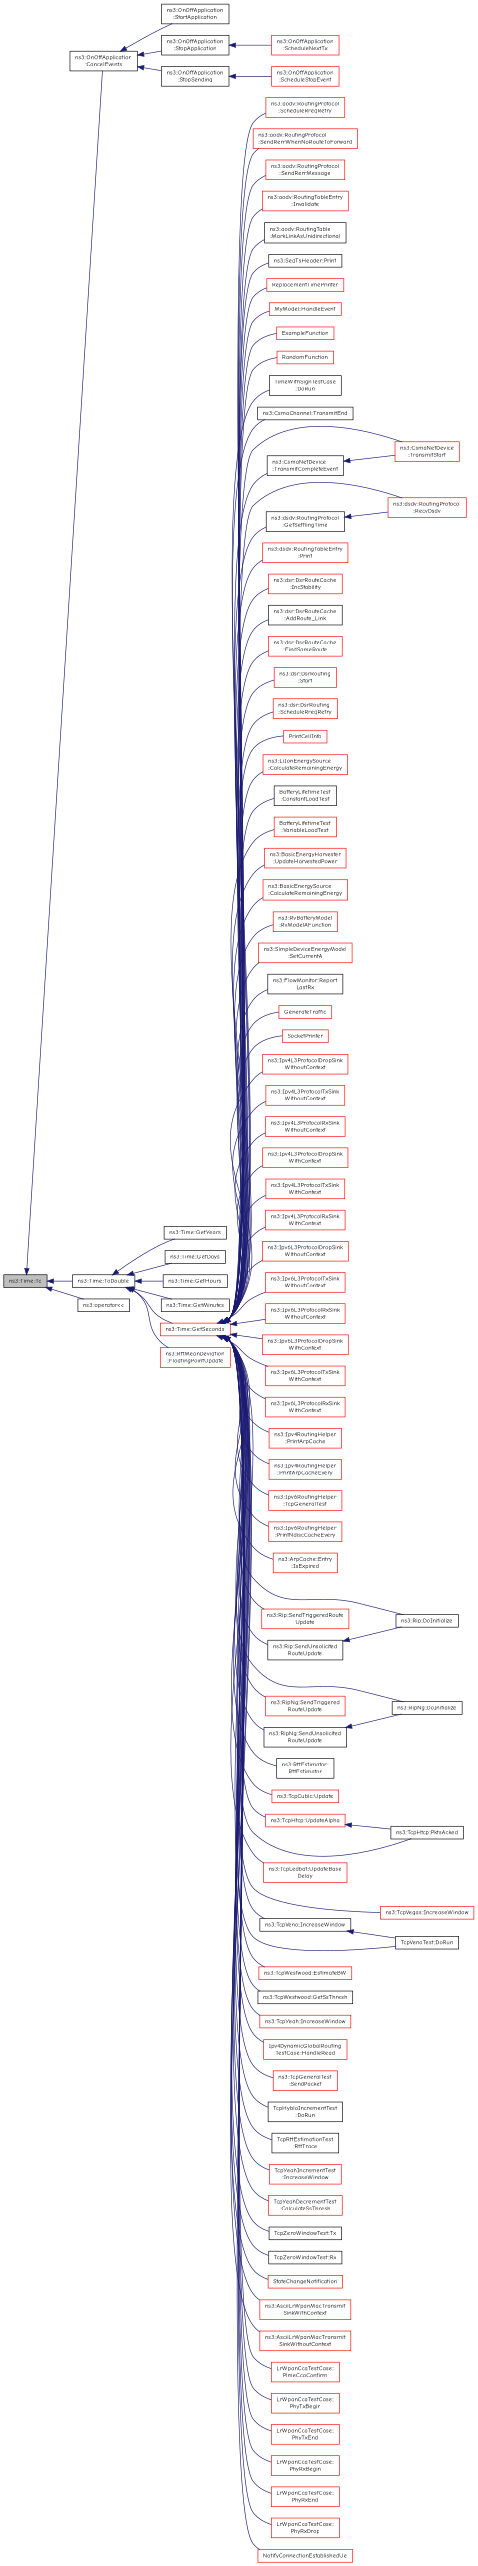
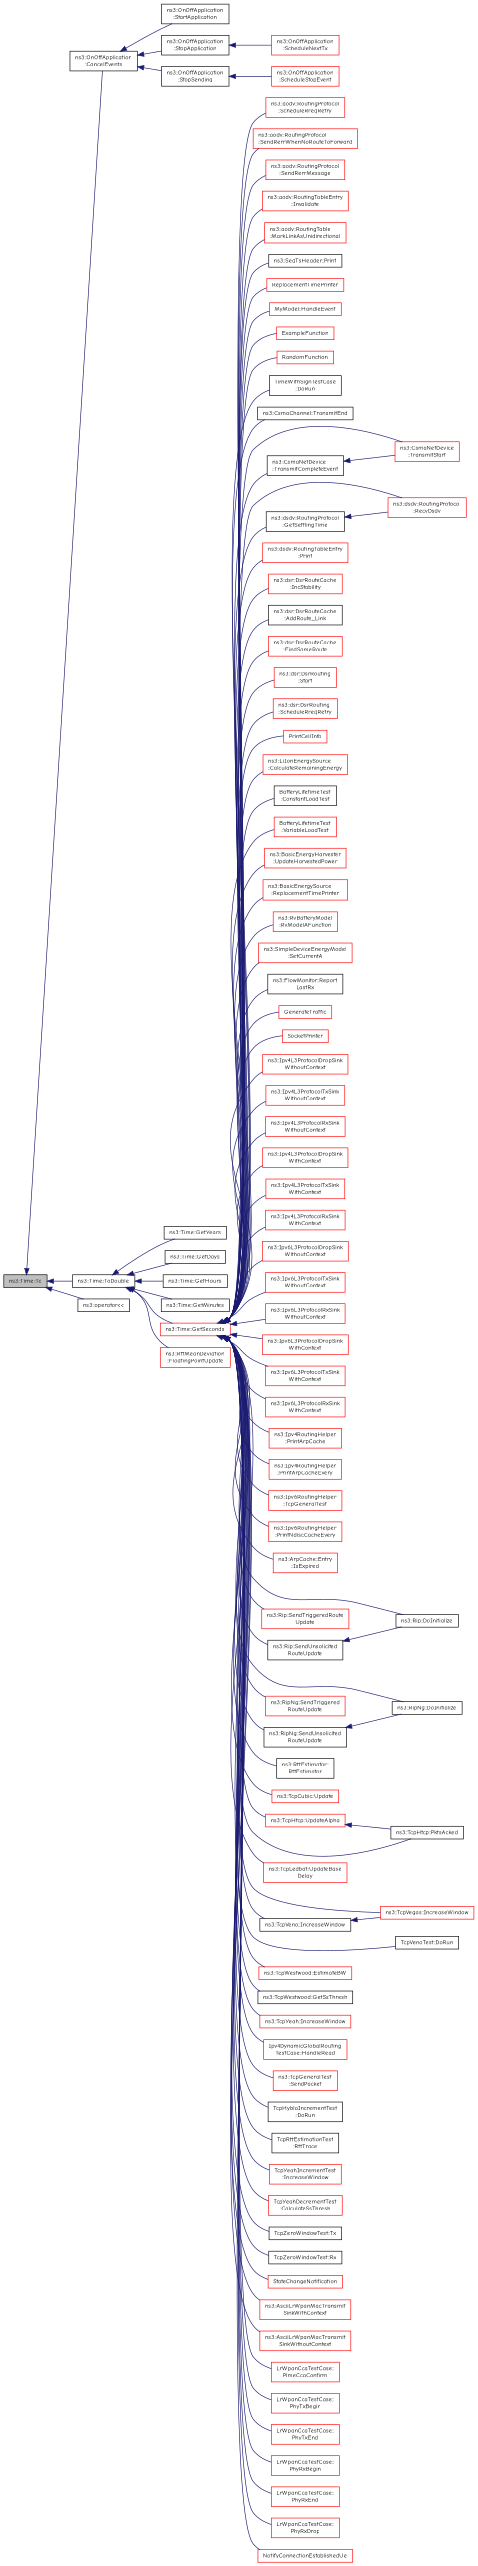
  digraph {
    fontname="Comic Neue"
    rankdir=LR
    node [color=red fillcolor=white fontname="Comic Neue" fontsize=10 shape=record style=filled]
    edge [color=midnightblue dir=back fontname="Comic Neue" fontsize=10 labelfontname=Helvetica labelfontsize=10 style=solid]
    n1 [color=black fillcolor=grey75 fontcolor=black height=0.2 label="ns3::Time::To" width=0.4]
    n2 [color=black height=0.2 label="ns3::OnOffApplication\l::CancelEvents" width=0.4]
    n3 [color=black height=0.2 label="ns3::Time::ToDouble" width=0.4]
    n4 [color=black height=0.2 label="ns3::operator\<\<" width=0.4]
    n5 [color=black height=0.2 label="ns3::OnOffApplication\l::StartApplication" width=0.4]
    n6 [color=black height=0.2 label="ns3::OnOffApplication\l::StopApplication" width=0.4]
    n7 [color=black height=0.2 label="ns3::OnOffApplication\l::StopSending" width=0.4]
    n8 [color=black height=0.2 label="ns3::Time::GetYears" width=0.4]
    n9 [color=black height=0.2 label="ns3::Time::GetDays" width=0.4]
    n10 [color=black height=0.2 label="ns3::Time::GetHours" width=0.4]
    n11 [color=black height=0.2 label="ns3::Time::GetMinutes" width=0.4]
    n12 [height=0.2 label="ns3::Time::GetSeconds" width=0.4]
    n13 [height=0.2 label="ns3::RttMeanDeviation\l::FloatingPointUpdate" width=0.4]
    n14 [height=0.2 label="ns3::OnOffApplication\l::ScheduleNextTx" width=0.4]
    n15 [height=0.2 label="ns3::OnOffApplication\l::ScheduleStopEvent" width=0.4]
    n16 [height=0.2 label="ns3::aodv::RoutingProtocol\l::ScheduleRreqRetry" width=0.4]
    n17 [height=0.2 label="ns3::aodv::RoutingProtocol\l::SendRerrWhenNoRouteToForward" width=0.4]
    n18 [height=0.2 label="ns3::aodv::RoutingProtocol\l::SendRerrMessage" width=0.4]
    n19 [height=0.2 label="ns3::aodv::RoutingTableEntry\l::Invalidate" width=0.4]
-   n20 [color=black height=0.2 label="ns3::aodv::RoutingTable\l::MarkLinkAsUnidirectional" width=0.4]
+   n20 [height=0.2 label="ns3::aodv::RoutingTable\l::MarkLinkAsUnidirectional" width=0.4]
    n21 [color=black height=0.2 label="ns3::SeqTsHeader::Print" width=0.4]
    n22 [height=0.2 label=ReplacementTimePrinter width=0.4]
    n23 [height=0.2 label="MyModel::HandleEvent" width=0.4]
    n24 [height=0.2 label=ExampleFunction width=0.4]
    n25 [height=0.2 label=RandomFunction width=0.4]
    n26 [color=black height=0.2 label="TimeWithSignTestCase\l::DoRun" width=0.4]
    n27 [color=black height=0.2 label="ns3::CsmaChannel::TransmitEnd" width=0.4]
    n28 [height=0.2 label="ns3::CsmaNetDevice\l::TransmitStart" width=0.4]
    n29 [color=black height=0.2 label="ns3::CsmaNetDevice\l::TransmitCompleteEvent" width=0.4]
    n30 [height=0.2 label="ns3::dsdv::RoutingProtocol\l::RecvDsdv" width=0.4]
    n31 [color=black height=0.2 label="ns3::dsdv::RoutingProtocol\l::GetSettlingTime" width=0.4]
    n32 [height=0.2 label="ns3::dsdv::RoutingTableEntry\l::Print" width=0.4]
    n33 [height=0.2 label="ns3::dsr::DsrRouteCache\l::IncStability" width=0.4]
    n34 [color=black height=0.2 label="ns3::dsr::DsrRouteCache\l::AddRoute_Link" width=0.4]
    n35 [height=0.2 label="ns3::dsr::DsrRouteCache\l::FindSameRoute" width=0.4]
    n36 [height=0.2 label="ns3::dsr::DsrRouting\l::Start" width=0.4]
    n37 [height=0.2 label="ns3::dsr::DsrRouting\l::ScheduleRreqRetry" width=0.4]
    n38 [height=0.2 label=PrintCellInfo width=0.4]
    n39 [height=0.2 label="ns3::LiIonEnergySource\l::CalculateRemainingEnergy" width=0.4]
    n40 [color=black height=0.2 label="BatteryLifetimeTest\l::ConstantLoadTest" width=0.4]
    n41 [height=0.2 label="BatteryLifetimeTest\l::VariableLoadTest" width=0.4]
    n42 [height=0.2 label="ns3::BasicEnergyHarvester\l::UpdateHarvestedPower" width=0.4]
-   n43 [height=0.2 label="ns3::BasicEnergySource\l::CalculateRemainingEnergy" width=0.4]
+   n43 [height=0.2 label="ns3::BasicEnergySource\l::ReplacementTimePrinter" width=0.4]
    n44 [height=0.2 label="ns3::RvBatteryModel\l::RvModelAFunction" width=0.4]
    n45 [height=0.2 label="ns3::SimpleDeviceEnergyModel\l::SetCurrentA" width=0.4]
    n46 [color=black height=0.2 label="ns3::FlowMonitor::Report\lLastRx" width=0.4]
    n47 [height=0.2 label=GenerateTraffic width=0.4]
    n48 [height=0.2 label=SocketPrinter width=0.4]
    n49 [height=0.2 label="ns3::Ipv4L3ProtocolDropSink\lWithoutContext" width=0.4]
    n50 [height=0.2 label="ns3::Ipv4L3ProtocolTxSink\lWithoutContext" width=0.4]
    n51 [height=0.2 label="ns3::Ipv4L3ProtocolRxSink\lWithoutContext" width=0.4]
    n52 [height=0.2 label="ns3::Ipv4L3ProtocolDropSink\lWithContext" width=0.4]
    n53 [height=0.2 label="ns3::Ipv4L3ProtocolTxSink\lWithContext" width=0.4]
    n54 [height=0.2 label="ns3::Ipv4L3ProtocolRxSink\lWithContext" width=0.4]
    n55 [height=0.2 label="ns3::Ipv6L3ProtocolDropSink\lWithoutContext" width=0.4]
    n56 [height=0.2 label="ns3::Ipv6L3ProtocolTxSink\lWithoutContext" width=0.4]
    n57 [height=0.2 label="ns3::Ipv6L3ProtocolRxSink\lWithoutContext" width=0.4]
    n58 [height=0.2 label="ns3::Ipv6L3ProtocolDropSink\lWithContext" width=0.4]
    n59 [height=0.2 label="ns3::Ipv6L3ProtocolTxSink\lWithContext" width=0.4]
    n60 [height=0.2 label="ns3::Ipv6L3ProtocolRxSink\lWithContext" width=0.4]
    n61 [height=0.2 label="ns3::Ipv4RoutingHelper\l::PrintArpCache" width=0.4]
    n62 [height=0.2 label="ns3::Ipv4RoutingHelper\l::PrintArpCacheEvery" width=0.4]
    n63 [height=0.2 label="ns3::Ipv6RoutingHelper\l::TcpGeneralTest" width=0.4]
    n64 [height=0.2 label="ns3::Ipv6RoutingHelper\l::PrintNdiscCacheEvery" width=0.4]
    n65 [height=0.2 label="ns3::ArpCache::Entry\l::IsExpired" width=0.4]
    n66 [color=black height=0.2 label="ns3::Rip::DoInitialize" width=0.4]
    n67 [height=0.2 label="ns3::Rip::SendTriggeredRoute\lUpdate" width=0.4]
    n68 [color=black height=0.2 label="ns3::Rip::SendUnsolicited\lRouteUpdate" width=0.4]
    n69 [color=black height=0.2 label="ns3::RipNg::DoInitialize" width=0.4]
    n70 [height=0.2 label="ns3::RipNg::SendTriggered\lRouteUpdate" width=0.4]
    n71 [color=black height=0.2 label="ns3::RipNg::SendUnsolicited\lRouteUpdate" width=0.4]
    n72 [color=black height=0.2 label="ns3::RttEstimator::\lRttEstimator" width=0.4]
    n73 [height=0.2 label="ns3::TcpCubic::Update" width=0.4]
    n74 [height=0.2 label="ns3::TcpHtcp::UpdateAlpha" width=0.4]
    n75 [color=black height=0.2 label="ns3::TcpHtcp::PktsAcked" width=0.4]
    n76 [height=0.2 label="ns3::TcpLedbat::UpdateBase\lDelay" width=0.4]
    n77 [height=0.2 label="ns3::TcpVegas::IncreaseWindow" width=0.4]
    n78 [color=black height=0.2 label="ns3::TcpVeno::IncreaseWindow" width=0.4]
    n79 [color=black height=0.2 label="TcpVenoTest::DoRun" width=0.4]
    n80 [height=0.2 label="ns3::TcpWestwood::EstimateBW" width=0.4]
    n81 [color=black height=0.2 label="ns3::TcpWestwood::GetSsThresh" width=0.4]
    n82 [height=0.2 label="ns3::TcpYeah::IncreaseWindow" width=0.4]
    n83 [height=0.2 label="Ipv4DynamicGlobalRouting\lTestCase::HandleRead" width=0.4]
    n84 [height=0.2 label="ns3::TcpGeneralTest\l::SendPacket" width=0.4]
    n85 [color=black height=0.2 label="TcpHyblaIncrementTest\l::DoRun" width=0.4]
    n86 [color=black height=0.2 label="TcpRttEstimationTest\l::RttTrace" width=0.4]
    n87 [height=0.2 label="TcpYeahIncrementTest\l::IncreaseWindow" width=0.4]
    n88 [height=0.2 label="TcpYeahDecrementTest\l::CalculateSsThresh" width=0.4]
    n89 [color=black height=0.2 label="TcpZeroWindowTest::Tx" width=0.4]
    n90 [color=black height=0.2 label="TcpZeroWindowTest::Rx" width=0.4]
    n91 [height=0.2 label=StateChangeNotification width=0.4]
    n92 [height=0.2 label="ns3::AsciiLrWpanMacTransmit\lSinkWithContext" width=0.4]
    n93 [height=0.2 label="ns3::AsciiLrWpanMacTransmit\lSinkWithoutContext" width=0.4]
    n94 [height=0.2 label="LrWpanCcaTestCase::\lPlmeCcaConfirm" width=0.4]
    n95 [height=0.2 label="LrWpanCcaTestCase::\lPhyTxBegin" width=0.4]
    n96 [height=0.2 label="LrWpanCcaTestCase::\lPhyTxEnd" width=0.4]
    n97 [height=0.2 label="LrWpanCcaTestCase::\lPhyRxBegin" width=0.4]
    n98 [height=0.2 label="LrWpanCcaTestCase::\lPhyRxEnd" width=0.4]
    n99 [height=0.2 label="LrWpanCcaTestCase::\lPhyRxDrop" width=0.4]
    n100 [height=0.2 label=NotifyConnectionEstablishedUe width=0.4]
    n1 -> n2
    n1 -> n3
    n1 -> n4
    n2 -> n5
    n2 -> n6
    n2 -> n7
    n3 -> n8
    n3 -> n9
    n3 -> n10
    n3 -> n11
    n3 -> n12
    n3 -> n13
    n6 -> n14
    n7 -> n15
    n12 -> n16
    n12 -> n17
    n12 -> n18
    n12 -> n19
    n12 -> n20
    n12 -> n21
    n12 -> n22
    n12 -> n23
    n12 -> n24
    n12 -> n25
    n12 -> n26
    n12 -> n27
    n12 -> n28
    n12 -> n29
    n12 -> n30
    n12 -> n31
    n12 -> n32
    n12 -> n33
    n12 -> n34
    n12 -> n35
    n12 -> n36
    n12 -> n37
    n12 -> n38
    n12 -> n39
    n12 -> n40
    n12 -> n41
    n12 -> n42
    n12 -> n43
    n12 -> n44
    n12 -> n45
    n12 -> n46
    n12 -> n47
    n12 -> n48
    n12 -> n49
    n12 -> n50
    n12 -> n51
    n12 -> n52
    n12 -> n53
    n12 -> n54
    n12 -> n55
    n12 -> n56
    n12 -> n57
    n12 -> n58
    n12 -> n59
    n12 -> n60
    n12 -> n61
    n12 -> n62
    n12 -> n63
    n12 -> n64
    n12 -> n65
    n12 -> n66
    n12 -> n67
    n12 -> n68
    n12 -> n69
    n12 -> n70
    n12 -> n71
    n12 -> n72
    n12 -> n73
    n12 -> n74
    n12 -> n75
    n12 -> n76
    n12 -> n77
    n12 -> n78
    n12 -> n79
    n12 -> n80
    n12 -> n81
    n12 -> n82
    n12 -> n83
    n12 -> n84
    n12 -> n85
    n12 -> n86
    n12 -> n87
    n12 -> n88
    n12 -> n89
    n12 -> n90
    n12 -> n91
    n12 -> n92
    n12 -> n93
    n12 -> n94
    n12 -> n95
    n12 -> n96
    n12 -> n97
    n12 -> n98
    n12 -> n99
    n12 -> n100
    n29 -> n28
    n31 -> n30
    n68 -> n66
    n71 -> n69
    n74 -> n75
-   n78 -> n79
+   n78 -> n77
  }
